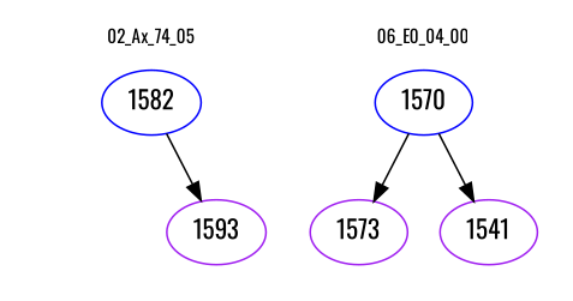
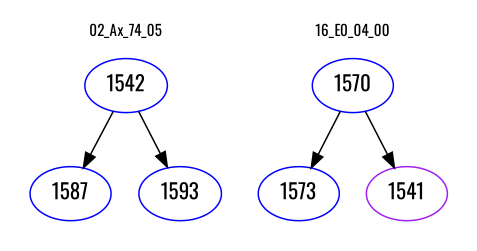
  digraph {
    fontname=Oswald
    node [color=blue fontname=Oswald]
    edge [color=black fontname=Oswald]
-   n1 [label=1582]
-   n3 [color=purple label=1593]
+   n1 [label=1542]
+   n2 [label=1587]
+   n3 [label=1593]
    n4 [label=1570]
-   n5 [color=purple label=1573]
+   n5 [label=1573]
    n6 [color=purple label=1541]
    subgraph cluster_1 {
      color=white
      fontsize=10
      label="02_Ax_74_05"
      n1
+     n2
      n3
    }
    subgraph cluster_2 {
      color=white
      fontsize=10
-     label="06_E0_04_00"
+     label="16_E0_04_00"
      n4
      n5
      n6
    }
+   n1 -> n2
    n1 -> n3
    n4 -> n5
    n4 -> n6
  }
